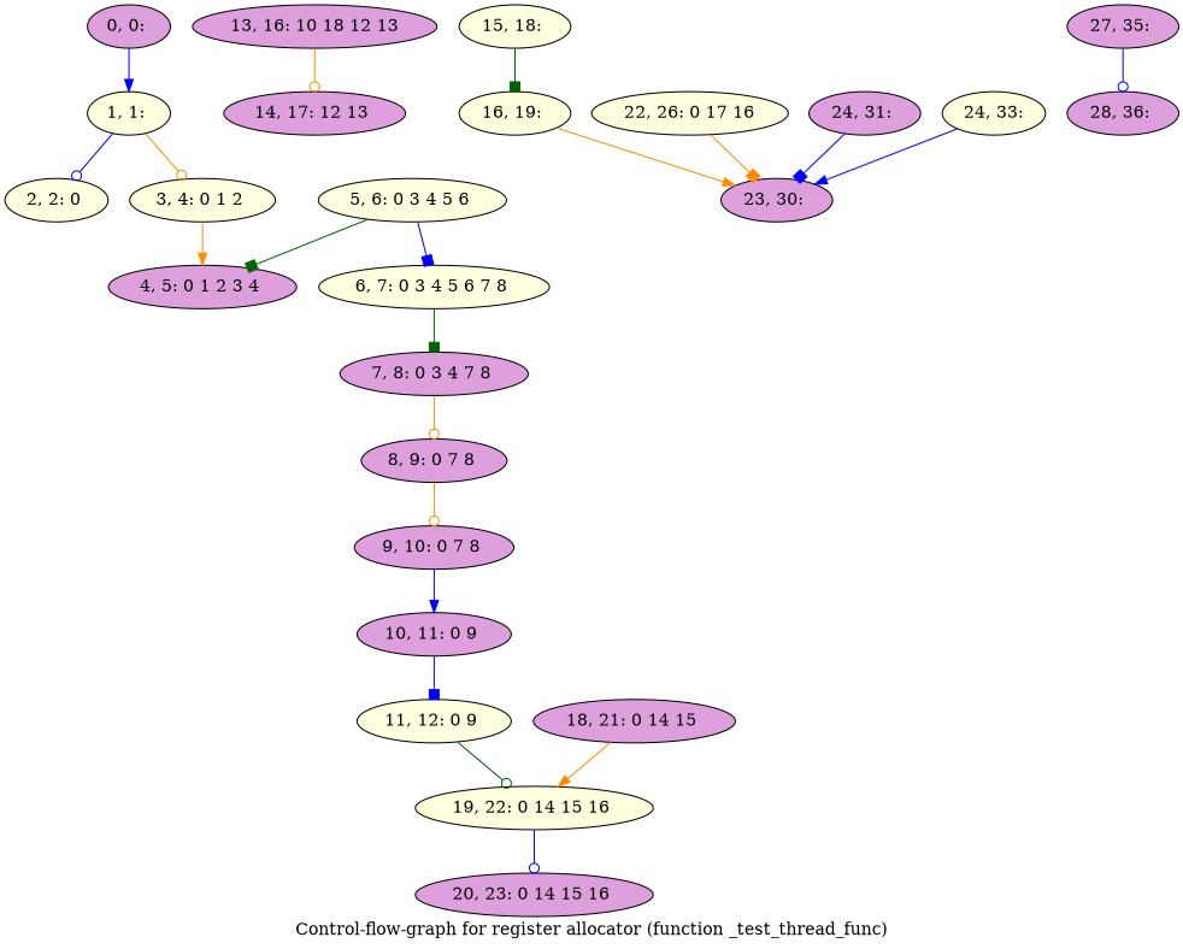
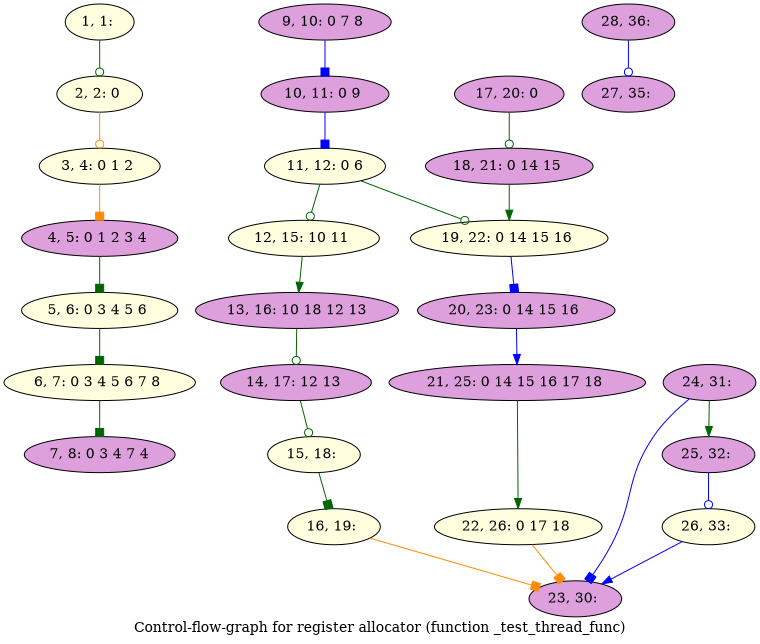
  digraph {
    label="Control-flow-graph for register allocator (function _test_thread_func)"
    node [fillcolor=plum style=filled]
    edge [arrowhead=odot color=blue]
-   n1 [label="0, 0: "]
    n2 [fillcolor=lightyellow label="1, 1: "]
    n3 [fillcolor=lightyellow label="2, 2: 0 "]
    n4 [fillcolor=lightyellow label="3, 4: 0 1 2 "]
    n5 [label="4, 5: 0 1 2 3 4 "]
    n6 [fillcolor=lightyellow label="5, 6: 0 3 4 5 6 "]
    n7 [fillcolor=lightyellow label="6, 7: 0 3 4 5 6 7 8 "]
-   n8 [label="7, 8: 0 3 4 7 8 "]
-   n9 [label="8, 9: 0 7 8 "]
+   n8 [label="7, 8: 0 3 4 7 4"]
    n10 [label="9, 10: 0 7 8 "]
    n11 [label="10, 11: 0 9 "]
-   n12 [fillcolor=lightyellow label="11, 12: 0 9 "]
+   n12 [fillcolor=lightyellow label="11, 12: 0 6"]
+   n13 [fillcolor=lightyellow label="12, 15: 10 11 "]
    n14 [fillcolor=lightyellow label="19, 22: 0 14 15 16 "]
    n15 [label="13, 16: 10 18 12 13"]
+   n16 [label="17, 20: 0 "]
    n17 [label="18, 21: 0 14 15 "]
    n18 [label="14, 17: 12 13 "]
    n19 [fillcolor=lightyellow label="15, 18: "]
    n20 [fillcolor=lightyellow label="16, 19: "]
    n21 [label="23, 30: "]
    n22 [label="20, 23: 0 14 15 16 "]
-   n24 [fillcolor=lightyellow label="22, 26: 0 17 16"]
+   n23 [label="21, 25: 0 14 15 16 17 18 "]
+   n24 [fillcolor=lightyellow label="22, 26: 0 17 18 "]
    n25 [label="24, 31: "]
-   n27 [fillcolor=lightyellow label="24, 33:"]
+   n26 [label="25, 32: "]
+   n27 [fillcolor=lightyellow label="26, 33: "]
    n28 [label="27, 35: "]
    n29 [label="28, 36: "]
-   n1 -> n2 [arrowhead=normal]
-   n2 -> n3
-   n2 -> n4 [color=darkorange]
-   n4 -> n5 [arrowhead=normal color=darkorange]
-   n6 -> n5 [arrowhead=box color=darkgreen]
-   n6 -> n7 [arrowhead=box]
+   n2 -> n3 [color=darkgreen]
+   n3 -> n4 [color=darkorange]
+   n4 -> n5 [arrowhead=box color=darkorange]
+   n5 -> n6 [arrowhead=box color=darkgreen]
+   n6 -> n7 [arrowhead=box color=darkgreen]
    n7 -> n8 [arrowhead=box color=darkgreen]
-   n8 -> n9 [color=darkorange]
-   n9 -> n10 [color=darkorange]
-   n10 -> n11 [arrowhead=normal]
+   n10 -> n11 [arrowhead=box]
    n11 -> n12 [arrowhead=box]
+   n12 -> n13 [color=darkgreen]
    n12 -> n14 [color=darkgreen]
-   n14 -> n22
-   n15 -> n18 [color=darkorange]
-   n17 -> n14 [arrowhead=normal color=darkorange]
+   n13 -> n15 [arrowhead=normal color=darkgreen]
+   n14 -> n22 [arrowhead=box]
+   n15 -> n18 [color=darkgreen]
+   n16 -> n17 [color=darkgreen]
+   n17 -> n14 [arrowhead=normal color=darkgreen]
+   n18 -> n19 [color=darkgreen]
    n19 -> n20 [arrowhead=box color=darkgreen]
-   n20 -> n21 [arrowhead=normal color=darkorange]
+   n20 -> n21 [arrowhead=box color=darkorange]
+   n22 -> n23 [arrowhead=normal]
+   n23 -> n24 [arrowhead=normal color=darkgreen]
    n24 -> n21 [arrowhead=box color=darkorange]
    n25 -> n21 [arrowhead=box]
+   n25 -> n26 [arrowhead=normal color=darkgreen]
+   n26 -> n27
    n27 -> n21 [arrowhead=normal]
-   n28 -> n29
+   n29 -> n28
  }
